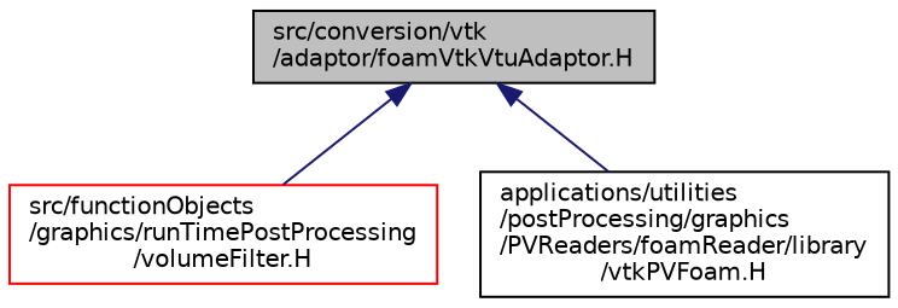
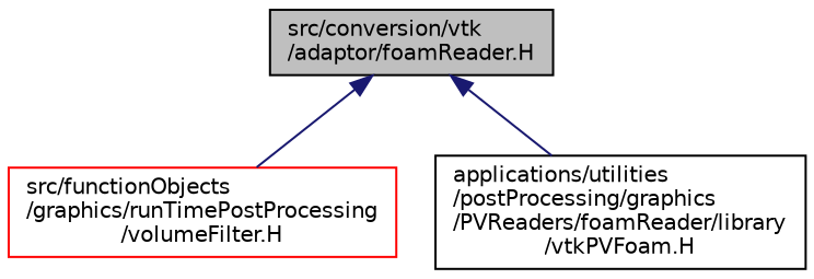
  digraph {
    node [color=black fontname=Helvetica fontsize=10 shape=record]
    edge [color=midnightblue dir=back fontname=Helvetica fontsize=10 labelfontname=Helvetica labelfontsize=10 style=solid]
-   n1 [fillcolor=grey75 fontcolor=black height=0.2 label="src/conversion/vtk\l/adaptor/foamVtkVtuAdaptor.H" style=filled width=0.4]
+   n1 [fillcolor=grey75 fontcolor=black height=0.2 label="src/conversion/vtk\l/adaptor/foamReader.H" style=filled width=0.4]
    n2 [color=red height=0.2 label="src/functionObjects\l/graphics/runTimePostProcessing\l/volumeFilter.H" width=0.4]
    n3 [height=0.2 label="applications/utilities\l/postProcessing/graphics\l/PVReaders/foamReader/library\l/vtkPVFoam.H" width=0.4]
    n1 -> n2
    n1 -> n3
  }
